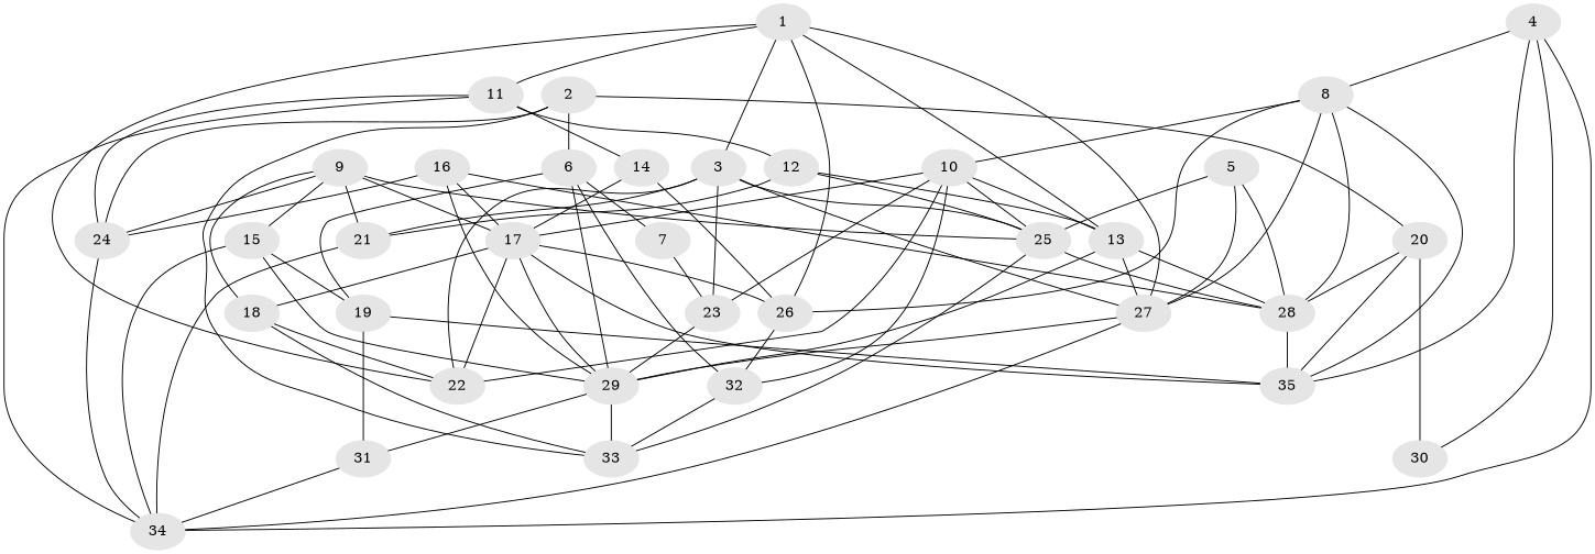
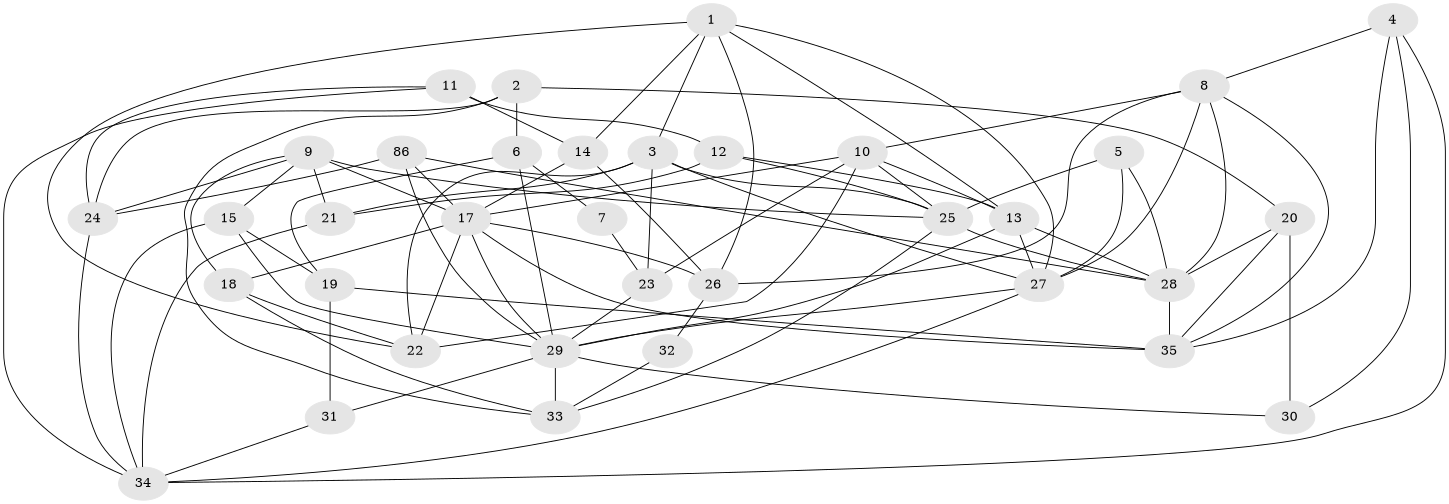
  graph {
    node [color=gray90 style=filled]
    edge [weight=1.0]
    1
    3
    11
    13
    22
    26
    27
    21
    23
    25
    24
    34
    12
    14
    28
    29
    17
    35
    18
    32
    2
    6
    20
    33
    7
    19
    30
    4
    8
    10
    5
    31
    9
    15
-   16
+   16 [label=86]
    1 -- 3
-   1 -- 11
+   1 -- 14
    1 -- 13 [weight=2.0]
    1 -- 22
    1 -- 26
    1 -- 27
    3 -- 22
    3 -- 27
    3 -- 21
    3 -- 23 [weight=2.0]
    3 -- 25 [weight=2.0]
    11 -- 24
    11 -- 34
    11 -- 12
    11 -- 14
    13 -- 27
    13 -- 28
    13 -- 29
    26 -- 32
    27 -- 34
    27 -- 29
    21 -- 34 [weight=2.0]
    23 -- 29
    25 -- 28
    25 -- 33
    24 -- 34
    12 -- 13
    12 -- 21
    12 -- 25 [weight=3.0]
    14 -- 26
    14 -- 17 [weight=2.0]
    28 -- 35 [weight=2.0]
    29 -- 33
+   29 -- 30
    29 -- 31
    17 -- 22
    17 -- 26
    17 -- 29
    17 -- 35
    17 -- 18
    18 -- 22
    18 -- 33
    32 -- 33
    2 -- 24
    2 -- 6
    2 -- 20
    2 -- 33
    6 -- 29 [weight=2.0]
-   6 -- 32
    6 -- 7
    6 -- 19
    20 -- 28
    20 -- 35
    20 -- 30
    7 -- 23
    19 -- 35
    19 -- 31
    4 -- 34
    4 -- 35
    4 -- 30
    4 -- 8
    8 -- 26
    8 -- 27 [weight=2.0]
    8 -- 28
    8 -- 35
    8 -- 10
    10 -- 13
    10 -- 22
    10 -- 23
    10 -- 25
    10 -- 17
-   10 -- 32
    5 -- 27
    5 -- 25
    5 -- 28
    31 -- 34
    9 -- 21
    9 -- 25
    9 -- 24
    9 -- 17
    9 -- 18
    9 -- 15
    15 -- 34
    15 -- 29
    15 -- 19
    16 -- 24
    16 -- 28
    16 -- 29
    16 -- 17
  }
